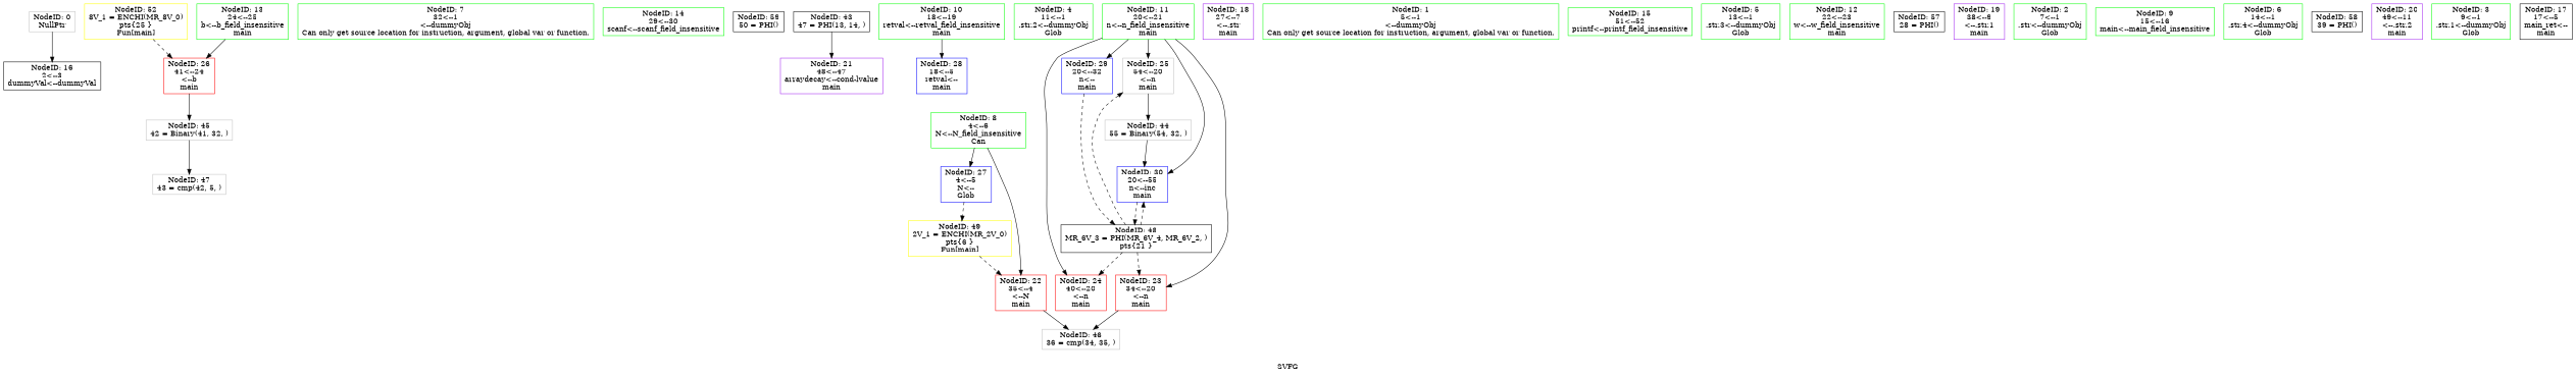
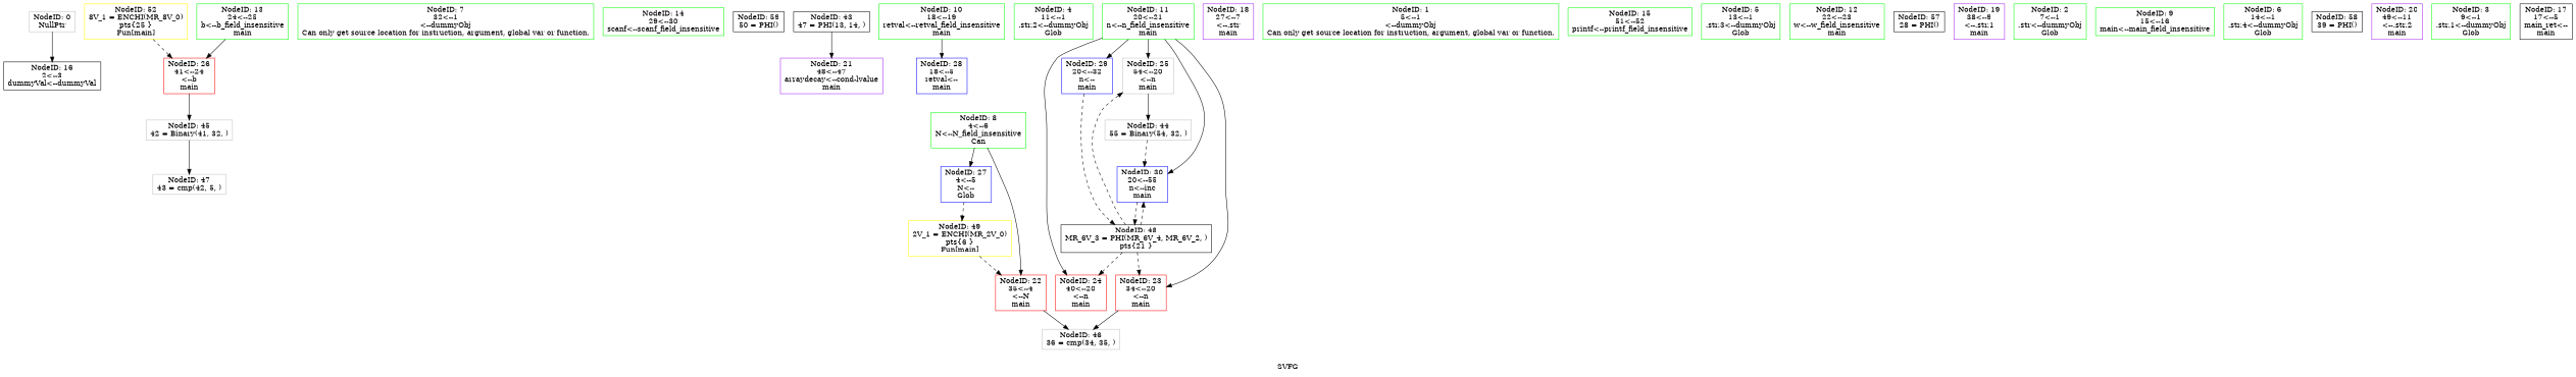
  digraph {
    label=SVFG
    node [color=green shape=record]
    edge [style=solid]
    n1 [color=grey label="{NodeID: 0\nNullPtr}"]
    n2 [color=black label="{NodeID: 16\n2\<--3\ndummyVal\<--dummyVal\n}"]
    n3 [color=grey label="{NodeID: 45\n42 = Binary(41, 32, )\n}"]
    n4 [color=grey label="{NodeID: 47\n43 = cmp(42, 5, )\n}"]
    n5 [label="{NodeID: 7\n32\<--1\n\<--dummyObj\nCan only get source location for instruction, argument, global var or function.}"]
    n6 [color=yellow label="{NodeID: 52\n8V_1 = ENCHI(MR_8V_0)\npts\{25 \}\nFun[main]}" style=double]
    n7 [color=red label="{NodeID: 26\n41\<--24\n\<--b\nmain\n}"]
    n8 [label="{NodeID: 14\n29\<--30\nscanf\<--scanf_field_insensitive\n}"]
    n9 [color=black label="{NodeID: 59\n50 = PHI()\n}"]
    n10 [color=purple label="{NodeID: 21\n48\<--47\narraydecay\<--cond-lvalue\nmain\n}"]
    n11 [color=blue label="{NodeID: 28\n18\<--5\nretval\<--\nmain\n}"]
    n12 [label="{NodeID: 4\n11\<--1\n.str.2\<--dummyObj\nGlob }"]
    n13 [color=yellow label="{NodeID: 49\n2V_1 = ENCHI(MR_2V_0)\npts\{6 \}\nFun[main]}" style=double]
    n14 [color=red label="{NodeID: 22\n35\<--4\n\<--N\nmain\n}"]
    n15 [color=grey label="{NodeID: 46\n36 = cmp(34, 35, )\n}"]
    n16 [label="{NodeID: 11\n20\<--21\nn\<--n_field_insensitive\nmain\n}"]
    n17 [color=red label="{NodeID: 23\n34\<--20\n\<--n\nmain\n}"]
    n18 [color=red label="{NodeID: 24\n40\<--20\n\<--n\nmain\n}"]
    n19 [color=grey label="{NodeID: 25\n54\<--20\n\<--n\nmain\n}"]
    n20 [color=blue label="{NodeID: 29\n20\<--32\nn\<--\nmain\n}"]
    n21 [color=blue label="{NodeID: 30\n20\<--55\nn\<--inc\nmain\n}"]
    n22 [color=grey label="{NodeID: 44\n55 = Binary(54, 32, )\n}"]
    n23 [color=black label="{NodeID: 48\nMR_6V_3 = PHI(MR_6V_4, MR_6V_2, )\npts\{21 \}\n}"]
    n24 [color=purple label="{NodeID: 18\n27\<--7\n\<--.str\nmain\n}"]
    n25 [label="{NodeID: 1\n5\<--1\n\<--dummyObj\nCan only get source location for instruction, argument, global var or function.}"]
    n26 [label="{NodeID: 8\n4\<--6\nN\<--N_field_insensitive\nCan }"]
    n27 [color=blue label="{NodeID: 27\n4\<--5\nN\<--\nGlob }"]
    n28 [label="{NodeID: 15\n51\<--52\nprintf\<--printf_field_insensitive\n}"]
    n29 [color=black label="{NodeID: 43\n47 = PHI(13, 14, )\n}"]
    n30 [label="{NodeID: 5\n13\<--1\n.str.3\<--dummyObj\nGlob }"]
    n31 [label="{NodeID: 12\n22\<--23\nw\<--w_field_insensitive\nmain\n}"]
    n32 [color=black label="{NodeID: 57\n28 = PHI()\n}"]
    n33 [color=purple label="{NodeID: 19\n38\<--9\n\<--.str.1\nmain\n}"]
    n34 [label="{NodeID: 2\n7\<--1\n.str\<--dummyObj\nGlob }"]
    n35 [label="{NodeID: 9\n15\<--16\nmain\<--main_field_insensitive\n}"]
    n36 [label="{NodeID: 6\n14\<--1\n.str.4\<--dummyObj\nGlob }"]
    n37 [label="{NodeID: 13\n24\<--25\nb\<--b_field_insensitive\nmain\n}"]
    n38 [color=black label="{NodeID: 58\n39 = PHI()\n}"]
    n39 [color=purple label="{NodeID: 20\n49\<--11\n\<--.str.2\nmain\n}"]
    n40 [label="{NodeID: 3\n9\<--1\n.str.1\<--dummyObj\nGlob }"]
    n41 [label="{NodeID: 10\n18\<--19\nretval\<--retval_field_insensitive\nmain\n}"]
    n42 [color=black label="{NodeID: 17\n17\<--5\nmain_ret\<--\nmain\n}"]
    n1 -> n2
    n3 -> n4
    n6 -> n7 [style=dashed]
    n7 -> n3
    n13 -> n14 [style=dashed]
    n14 -> n15
    n16 -> n17
    n16 -> n18
    n16 -> n19
    n16 -> n20
    n16 -> n21
    n17 -> n15
    n19 -> n22
    n20 -> n23 [style=dashed]
    n21 -> n23 [style=dashed]
-   n22 -> n21
+   n22 -> n21 [style=dashed]
    n23 -> n17 [style=dashed]
    n23 -> n18 [style=dashed]
    n23 -> n19 [style=dashed]
    n23 -> n21 [style=dashed]
    n26 -> n14
    n26 -> n27
    n27 -> n13 [style=dashed]
    n29 -> n10
    n37 -> n7
    n41 -> n11
  }
